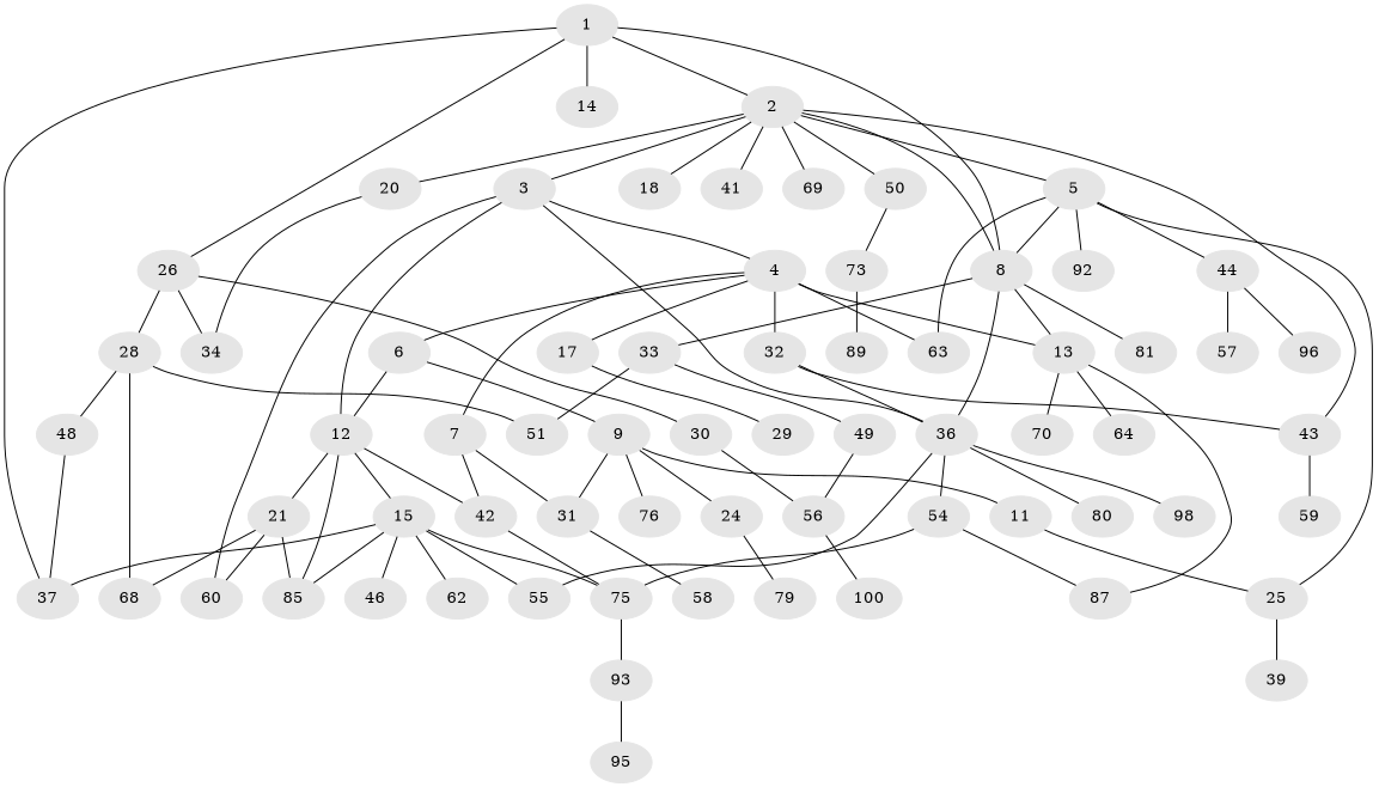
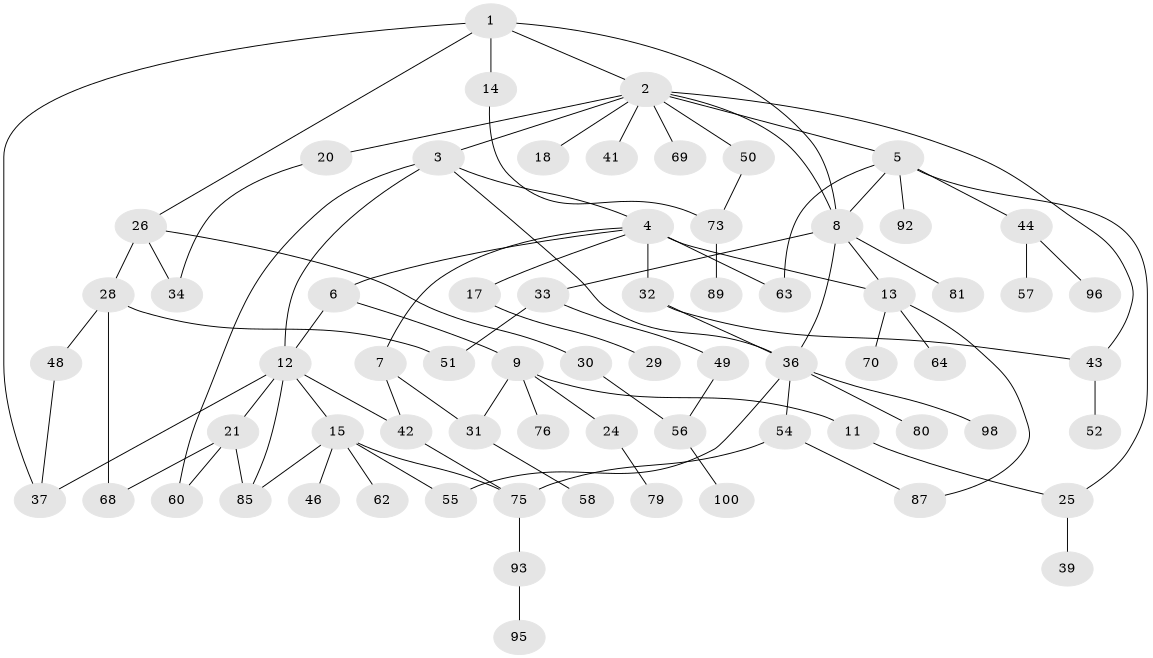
  graph {
    node [color=gray90 style=filled]
    1 [super="+77"]
    2 [super="+22"]
    8 [super="+61"]
    14
    26 [super="+38"]
    37 [super="+97"]
    3 [super="+66"]
    5 [super="+35"]
    18
    20 [super="+82"]
    41 [super="+74"]
    43
    50
    69
    36 [super="+47"]
    13 [super="+19"]
    33
    81
    73 [super="+86"]
    34
    28 [super="+78"]
    30 [super="+71"]
    4 [super="+23"]
    12 [super="+94"]
    60 [super="+65"]
    63
    25
    44
    n29 [label=92]
-   52 [super="+55" label=59]
+   52 [super="+55"]
    6 [super="+84"]
    7 [super="+67"]
    17
    32 [super="+99"]
    42 [super="+45"]
    15 [super="+16"]
    21 [super="+27"]
    85
    n39 [label=55]
    54
    80
    98
    9 [super="+10"]
    31 [super="+88"]
    64
    70
    87
    29 [super="+83"]
    39
    57
    96
    11 [super="+40"]
    24
    76
    58
    75 [super="+90"]
    51
    49 [super="+53"]
    79
    46
    62
    68 [super="+72"]
    89
    93
    48
    56 [super="+92"]
    100
    95
    1 -- 2
    1 -- 8
    1 -- 14
    1 -- 26
    1 -- 37
    2 -- 8
    2 -- 3
    2 -- 5
    2 -- 18
    2 -- 20
    2 -- 41
    2 -- 43
    2 -- 50
    2 -- 69
    8 -- 36
    8 -- 13
    8 -- 33
    8 -- 81
+   14 -- 73
    26 -- 34
    26 -- 28
    26 -- 30
    3 -- 36
    3 -- 4
    3 -- 12
    3 -- 60
    5 -- 8
    5 -- 63
    5 -- 25
    5 -- 44
    5 -- n29
    20 -- 34
    43 -- 52
    50 -- 73
    36 -- n39
    36 -- 54
    36 -- 80
    36 -- 98
    13 -- 64
    13 -- 70
    13 -- 87
    33 -- 51
    33 -- 49
    73 -- 89
    28 -- 51
    28 -- 68
    28 -- 48
    30 -- 56
    4 -- 13
    4 -- 63
    4 -- 6
    4 -- 7
    4 -- 17
    4 -- 32
    12 -- 42
    12 -- 15
    12 -- 21
    12 -- 85
    25 -- 39
    44 -- 57
    44 -- 96
    6 -- 12
    6 -- 9
    7 -- 42
    7 -- 31
    17 -- 29
    32 -- 43
    32 -- 36
    42 -- 75
-   15 -- 37
+   12 -- 37
    15 -- 85
    15 -- n39
    15 -- 75
    15 -- 46
    15 -- 62
    21 -- 60
    21 -- 85
    21 -- 68
    54 -- 87
    54 -- 75
    9 -- 31
    9 -- 11
    9 -- 24
    9 -- 76
    31 -- 58
    11 -- 25
    24 -- 79
    75 -- 93
    49 -- 56
    93 -- 95
    48 -- 37
    56 -- 100
  }
